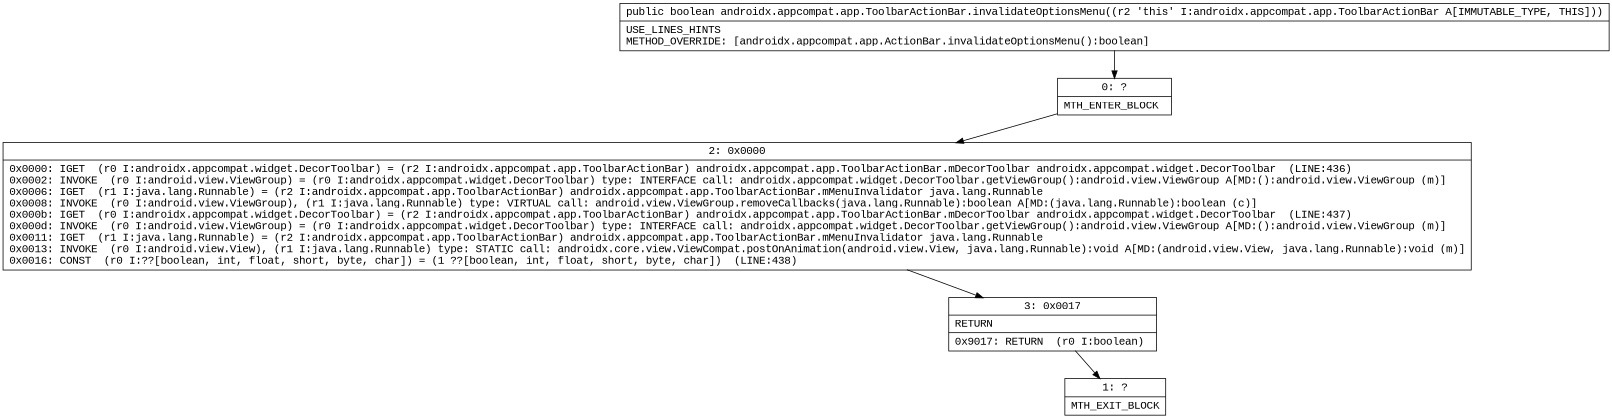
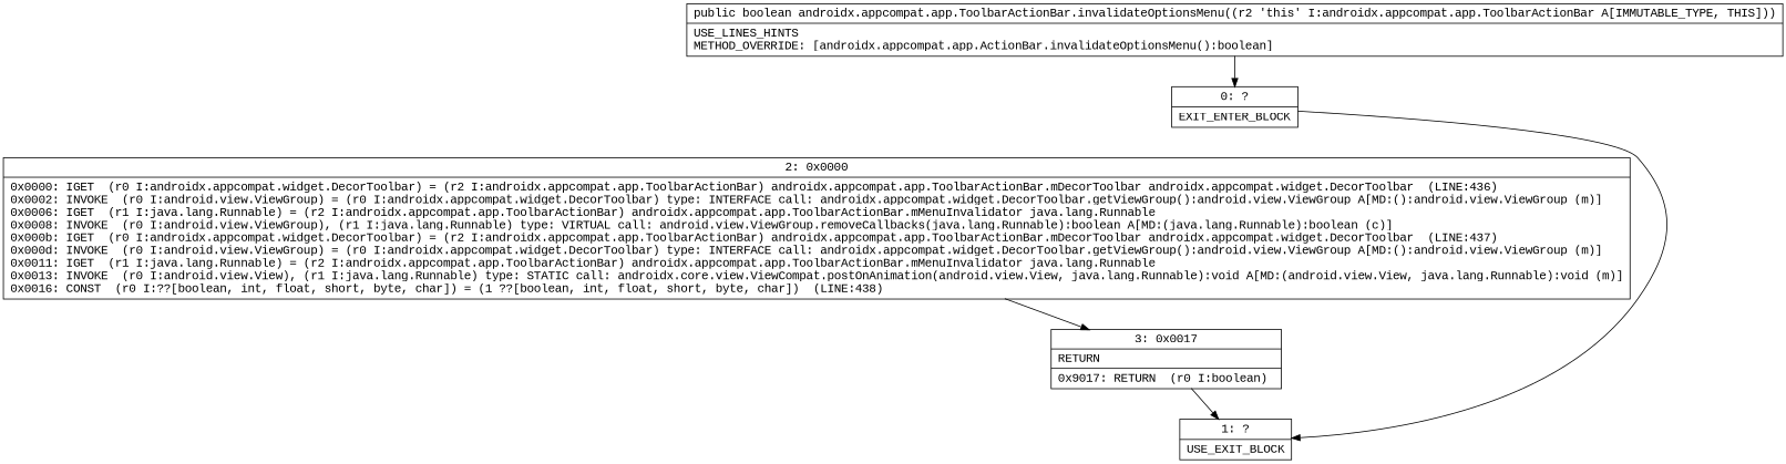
  digraph {
    fontname="Liberation Mono"
    node [fontname="Liberation Mono" shape=record]
    edge [fontname="Liberation Mono"]
-   n1 [label="{0\:\ ?|MTH_ENTER_BLOCK\l}"]
+   n1 [label="{0\:\ ?|EXIT_ENTER_BLOCK\l}"]
    n2 [label="{2\:\ 0x0000|0x0000: IGET  (r0 I:androidx.appcompat.widget.DecorToolbar) = (r2 I:androidx.appcompat.app.ToolbarActionBar) androidx.appcompat.app.ToolbarActionBar.mDecorToolbar androidx.appcompat.widget.DecorToolbar  (LINE:436)\l0x0002: INVOKE  (r0 I:android.view.ViewGroup) = (r0 I:androidx.appcompat.widget.DecorToolbar) type: INTERFACE call: androidx.appcompat.widget.DecorToolbar.getViewGroup():android.view.ViewGroup A[MD:():android.view.ViewGroup (m)]\l0x0006: IGET  (r1 I:java.lang.Runnable) = (r2 I:androidx.appcompat.app.ToolbarActionBar) androidx.appcompat.app.ToolbarActionBar.mMenuInvalidator java.lang.Runnable \l0x0008: INVOKE  (r0 I:android.view.ViewGroup), (r1 I:java.lang.Runnable) type: VIRTUAL call: android.view.ViewGroup.removeCallbacks(java.lang.Runnable):boolean A[MD:(java.lang.Runnable):boolean (c)]\l0x000b: IGET  (r0 I:androidx.appcompat.widget.DecorToolbar) = (r2 I:androidx.appcompat.app.ToolbarActionBar) androidx.appcompat.app.ToolbarActionBar.mDecorToolbar androidx.appcompat.widget.DecorToolbar  (LINE:437)\l0x000d: INVOKE  (r0 I:android.view.ViewGroup) = (r0 I:androidx.appcompat.widget.DecorToolbar) type: INTERFACE call: androidx.appcompat.widget.DecorToolbar.getViewGroup():android.view.ViewGroup A[MD:():android.view.ViewGroup (m)]\l0x0011: IGET  (r1 I:java.lang.Runnable) = (r2 I:androidx.appcompat.app.ToolbarActionBar) androidx.appcompat.app.ToolbarActionBar.mMenuInvalidator java.lang.Runnable \l0x0013: INVOKE  (r0 I:android.view.View), (r1 I:java.lang.Runnable) type: STATIC call: androidx.core.view.ViewCompat.postOnAnimation(android.view.View, java.lang.Runnable):void A[MD:(android.view.View, java.lang.Runnable):void (m)]\l0x0016: CONST  (r0 I:??[boolean, int, float, short, byte, char]) = (1 ??[boolean, int, float, short, byte, char])  (LINE:438)\l}"]
    n3 [label="{3\:\ 0x0017|RETURN\l|0x9017: RETURN  (r0 I:boolean) \l}"]
-   n4 [label="{1\:\ ?|MTH_EXIT_BLOCK\l}"]
+   n4 [label="{1\:\ ?|USE_EXIT_BLOCK\l}"]
    n5 [label="{public boolean androidx.appcompat.app.ToolbarActionBar.invalidateOptionsMenu((r2 'this' I:androidx.appcompat.app.ToolbarActionBar A[IMMUTABLE_TYPE, THIS]))  | USE_LINES_HINTS\lMETHOD_OVERRIDE: [androidx.appcompat.app.ActionBar.invalidateOptionsMenu():boolean]\l}"]
-   n1 -> n2
+   n1 -> n4
    n2 -> n3
    n3 -> n4
    n5 -> n1
  }
